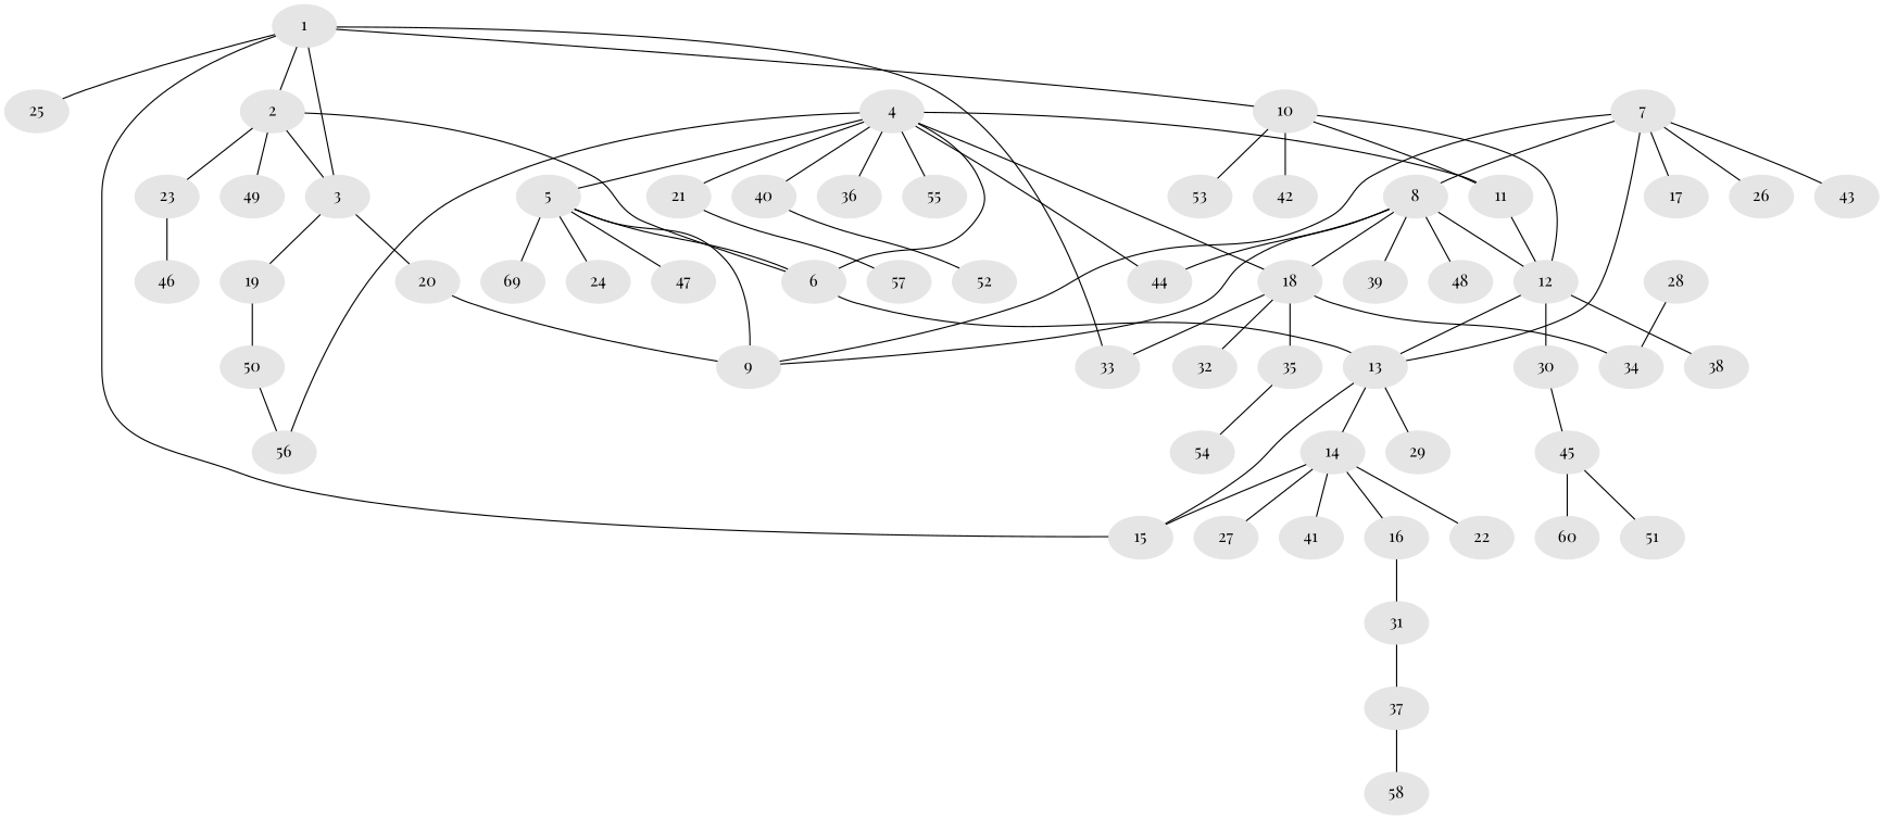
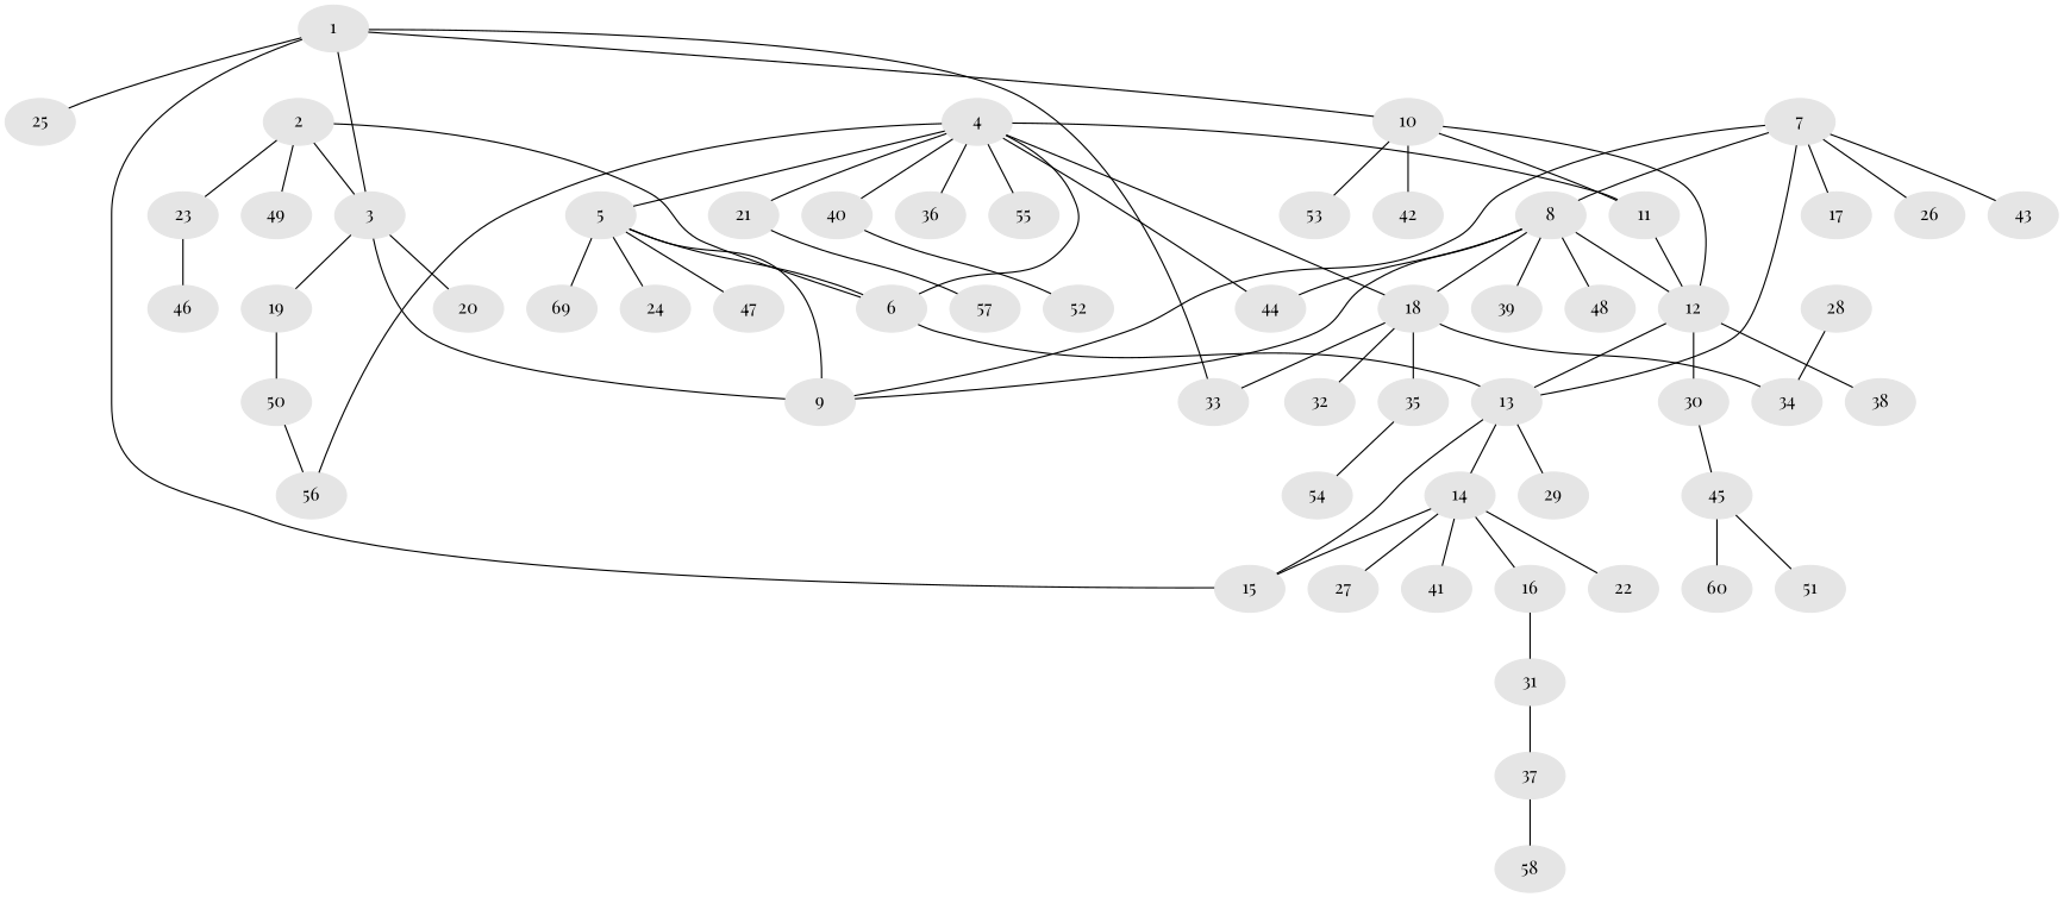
  graph {
    fontname="Playfair Display"
    node [color=gray90 fontname="Playfair Display" style=filled]
    edge [fontname="Playfair Display"]
    1
    2
    3
    10
    15
    25
    33
    6
    23
    49
    9
    19
    20
    11
    12
    42
    53
    13
    46
    50
    4
    5
    18
    21
    36
    40
    44
    55
    56
    24
    47
    n32 [label=69]
    32
    35
    34
    57
    52
    14
    29
    7
    8
    17
    26
    43
    39
    48
    30
    38
    45
    16
    22
    27
    41
    31
    37
    28
    54
    51
    60
    58
-   1 -- 2
    1 -- 3
    1 -- 10
    1 -- 15
    1 -- 25
    1 -- 33
    2 -- 3
    2 -- 6
    2 -- 23
    2 -- 49
-   20 -- 9
+   3 -- 9
    3 -- 19
    3 -- 20
    10 -- 11
    10 -- 12
    10 -- 42
    10 -- 53
    6 -- 13
    23 -- 46
    19 -- 50
    11 -- 12
    12 -- 13
    12 -- 30
    12 -- 38
    13 -- 15
    13 -- 14
    13 -- 29
    50 -- 56
    4 -- 6
    4 -- 11
    4 -- 5
    4 -- 18
    4 -- 21
    4 -- 36
    4 -- 40
    4 -- 44
    4 -- 55
    4 -- 56
    5 -- 6
    5 -- 9
    5 -- 24
    5 -- 47
    5 -- n32
    18 -- 33
    18 -- 32
    18 -- 35
    18 -- 34
    21 -- 57
    40 -- 52
    35 -- 54
    14 -- 15
    14 -- 16
    14 -- 22
    14 -- 27
    14 -- 41
    7 -- 9
    7 -- 13
    7 -- 8
    7 -- 17
    7 -- 26
    7 -- 43
    8 -- 9
    8 -- 12
    8 -- 18
    8 -- 44
    8 -- 39
    8 -- 48
    30 -- 45
    45 -- 51
    45 -- 60
    16 -- 31
    31 -- 37
    37 -- 58
    28 -- 34
  }
